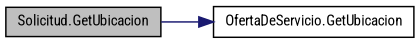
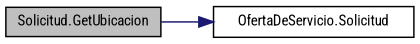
  digraph {
    rankdir=LR
    fontname="Roboto Condensed"
    node [color=black fontname="Roboto Condensed" fontsize=10 shape=record style=filled]
    n1 [fillcolor=grey75 fontcolor=black height=0.2 label="Solicitud.GetUbicacion" width=0.4]
-   n2 [fillcolor=white height=0.2 label="OfertaDeServicio.GetUbicacion" width=0.4]
+   n2 [fillcolor=white height=0.2 label="OfertaDeServicio.Solicitud" width=0.4]
    n1 -> n2 [color=midnightblue fontname="Roboto Condensed" fontsize=10 labelfontname=Helvetica labelfontsize=10 style=solid]
  }
